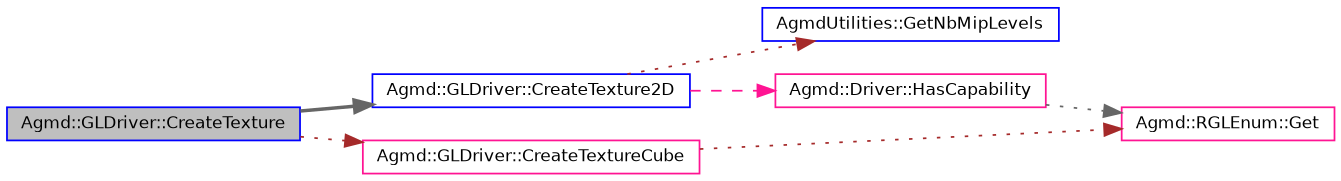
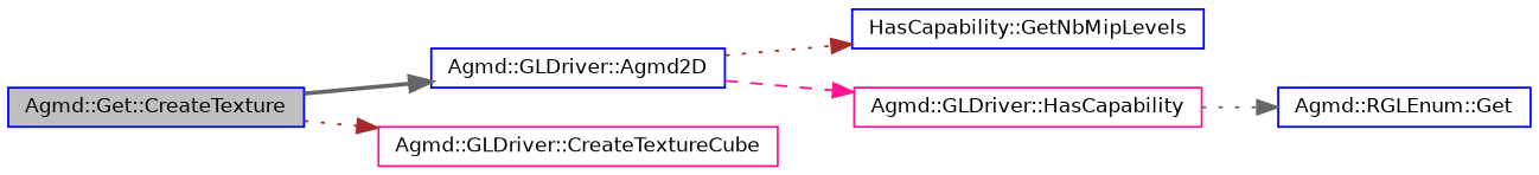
  digraph {
    rankdir=LR
    node [color=blue fillcolor=white fontname=Helvetica fontsize=10 shape=record style=filled]
    edge [color=brown fontname=Helvetica fontsize=10 labelfontname=Helvetica labelfontsize=10 style=dotted]
-   n1 [fillcolor=grey75 fontcolor=black height=0.2 label="Agmd::GLDriver::CreateTexture" width=0.4]
-   n2 [height=0.2 label="Agmd::GLDriver::CreateTexture2D" width=0.4]
+   n1 [fillcolor=grey75 fontcolor=black height=0.2 label="Agmd::Get::CreateTexture" width=0.4]
+   n2 [height=0.2 label="Agmd::GLDriver::Agmd2D" width=0.4]
    n3 [color=deeppink height=0.2 label="Agmd::GLDriver::CreateTextureCube" width=0.4]
-   n4 [height=0.2 label="AgmdUtilities::GetNbMipLevels" width=0.4]
-   n5 [color=deeppink height=0.2 label="Agmd::Driver::HasCapability" width=0.4]
-   n6 [color=deeppink height=0.2 label="Agmd::RGLEnum::Get" width=0.4]
+   n4 [height=0.2 label="HasCapability::GetNbMipLevels" width=0.4]
+   n5 [color=deeppink height=0.2 label="Agmd::GLDriver::HasCapability" width=0.4]
+   n6 [height=0.2 label="Agmd::RGLEnum::Get" width=0.4]
    n1 -> n2 [color=gray40 style=bold]
    n1 -> n3
    n2 -> n4
    n2 -> n5 [color=deeppink style=dashed]
-   n3 -> n6
    n5 -> n6 [color=gray40]
  }
